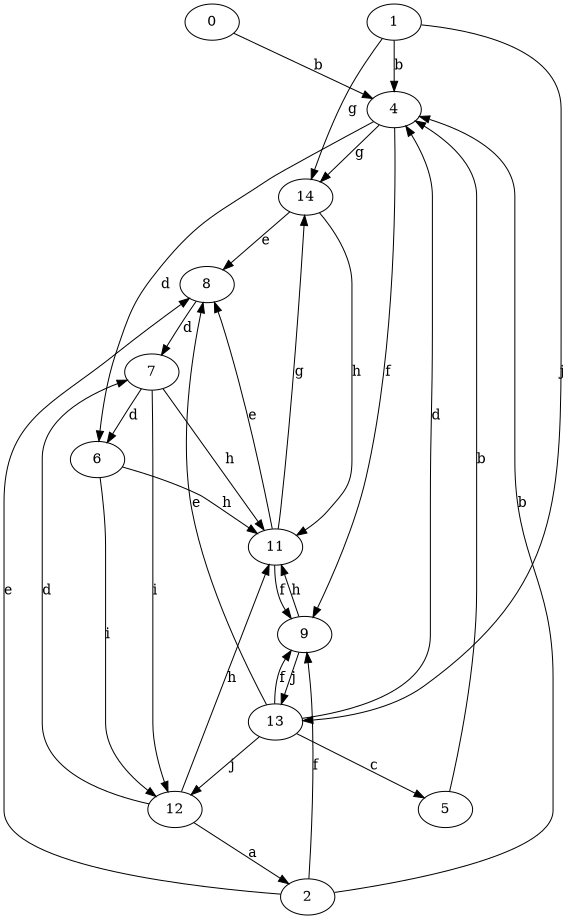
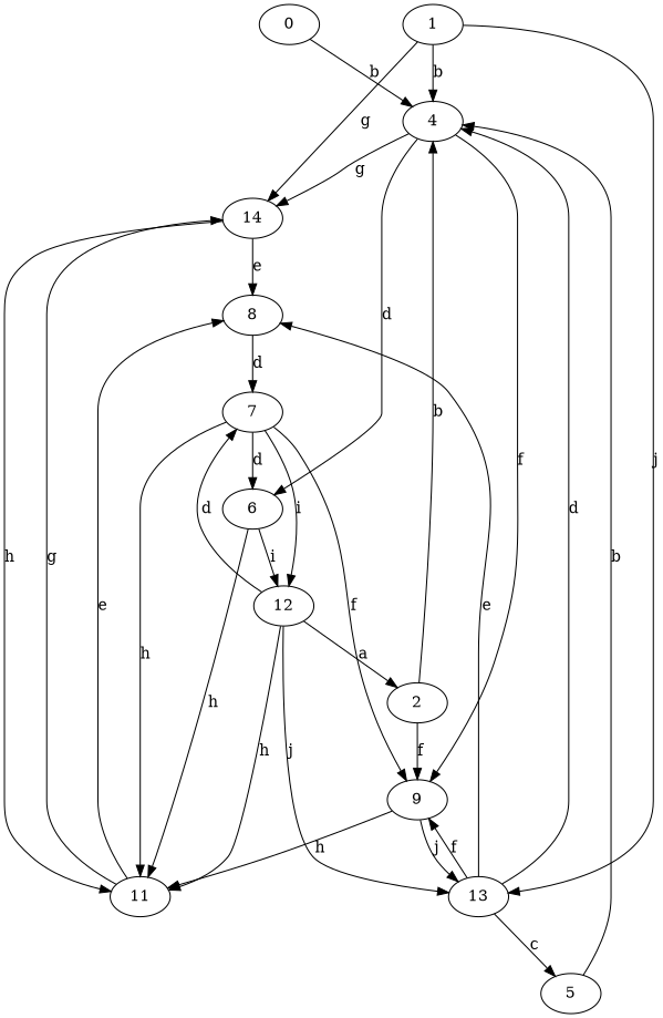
  strict digraph {
    1
    4
    n3 [label=14]
    13
    9
    6
    8
    11
    5
    2
    7
    12
    0
    1 -> 4 [label=b]
    1 -> n3 [label=g]
    1 -> 13 [label=j]
    4 -> n3 [label=g]
    4 -> 9 [label=f]
    4 -> 6 [label=d]
    n3 -> 8 [label=e]
    n3 -> 11 [label=h]
    13 -> 4 [label=d]
    13 -> 9 [label=f]
    13 -> 8 [label=e]
    13 -> 5 [label=c]
    9 -> 13 [label=j]
    9 -> 11 [label=h]
    6 -> 11 [label=h]
    6 -> 12 [label=i]
    8 -> 7 [label=d]
    11 -> n3 [label=g]
-   11 -> 9 [label=f]
+   7 -> 9 [label=f]
    11 -> 8 [label=e]
    5 -> 4 [label=b]
    2 -> 4 [label=b]
    2 -> 9 [label=f]
-   2 -> 8 [label=e]
    7 -> 6 [label=d]
    7 -> 11 [label=h]
    7 -> 12 [label=i]
-   13 -> 12 [label=j]
+   12 -> 13 [label=j]
    12 -> 11 [label=h]
    12 -> 2 [label=a]
    12 -> 7 [label=d]
    0 -> 4 [label=b]
  }
